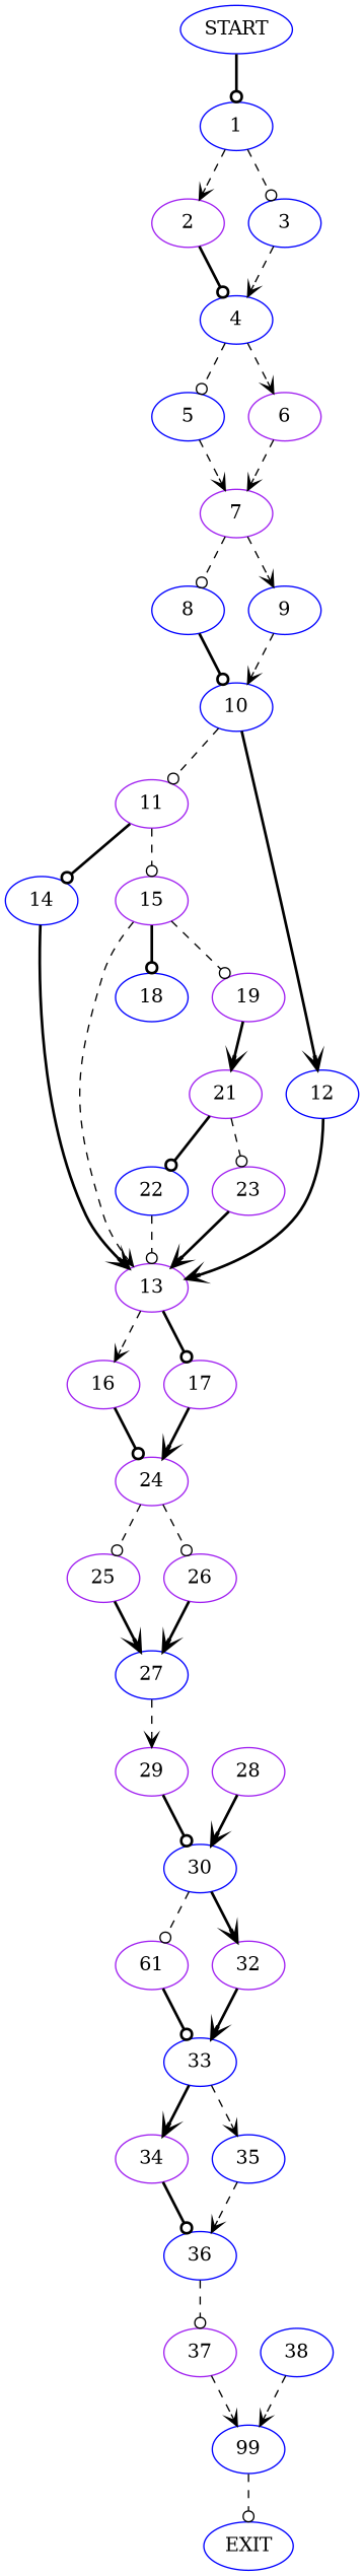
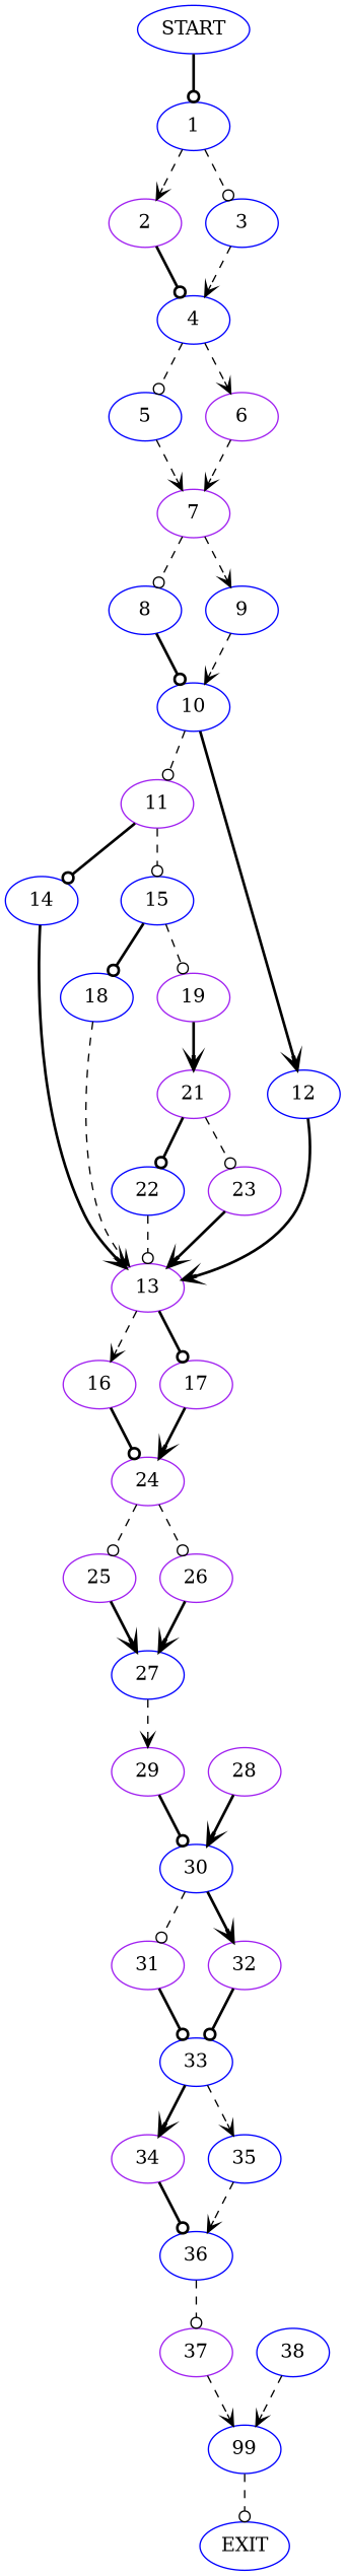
  digraph {
    node [color=blue]
    edge [arrowhead=vee style=dashed]
    n1 [label=START]
    1
    2 [color=purple]
    3
    n5 [label=EXIT]
    4
    5
    6 [color=purple]
    7 [color=purple]
    8
    9
    10
    11 [color=purple]
    12
    14
-   15 [color=purple]
+   15
    13 [color=purple]
    18
    19 [color=purple]
    16 [color=purple]
    17 [color=purple]
    24 [color=purple]
    21 [color=purple]
    25 [color=purple]
    26 [color=purple]
    22
    23 [color=purple]
    27
    29 [color=purple]
    28 [color=purple]
    30
-   31 [color=purple label=61]
+   31 [color=purple]
    32 [color=purple]
    33
    34 [color=purple]
    35
    36
    37 [color=purple]
    n39 [label=99]
    38
    n1 -> 1 [arrowhead=odot style=bold]
    1 -> 2
    1 -> 3 [arrowhead=odot]
    2 -> 4 [arrowhead=odot style=bold]
    3 -> 4
    4 -> 5 [arrowhead=odot]
    4 -> 6
    5 -> 7
    6 -> 7
    7 -> 8 [arrowhead=odot]
    7 -> 9
    8 -> 10 [arrowhead=odot style=bold]
    9 -> 10
    10 -> 11 [arrowhead=odot]
    10 -> 12 [style=bold]
    11 -> 14 [arrowhead=odot style=bold]
    11 -> 15 [arrowhead=odot]
    12 -> 13 [style=bold]
    14 -> 13 [style=bold]
    15 -> 18 [arrowhead=odot style=bold]
    15 -> 19 [arrowhead=odot]
    13 -> 16
    13 -> 17 [arrowhead=odot style=bold]
-   15 -> 13
+   18 -> 13
    19 -> 21 [style=bold]
    16 -> 24 [arrowhead=odot style=bold]
    17 -> 24 [style=bold]
    24 -> 25 [arrowhead=odot]
    24 -> 26 [arrowhead=odot]
    21 -> 22 [arrowhead=odot style=bold]
    21 -> 23 [arrowhead=odot]
    25 -> 27 [style=bold]
    26 -> 27 [style=bold]
    22 -> 13 [arrowhead=odot]
    23 -> 13 [style=bold]
    27 -> 29
    29 -> 30 [arrowhead=odot style=bold]
    28 -> 30 [style=bold]
    30 -> 31 [arrowhead=odot]
    30 -> 32 [style=bold]
    31 -> 33 [arrowhead=odot style=bold]
-   32 -> 33 [style=bold]
+   32 -> 33 [arrowhead=odot style=bold]
    33 -> 34 [style=bold]
    33 -> 35
    34 -> 36 [arrowhead=odot style=bold]
    35 -> 36
    36 -> 37 [arrowhead=odot]
    37 -> n39
    n39 -> n5 [arrowhead=odot]
    38 -> n39
  }
